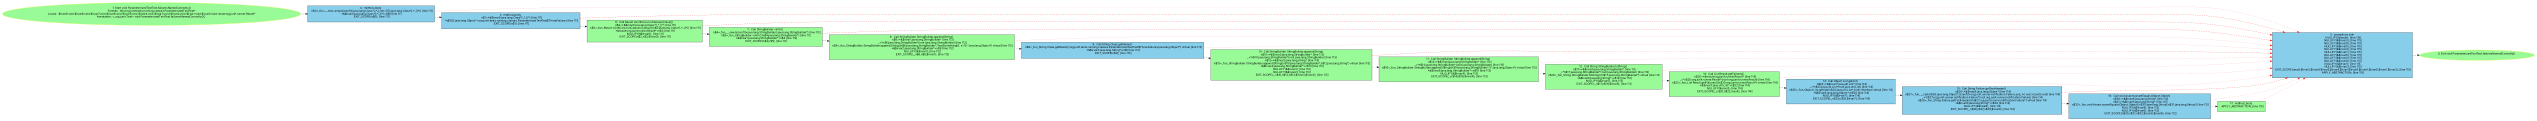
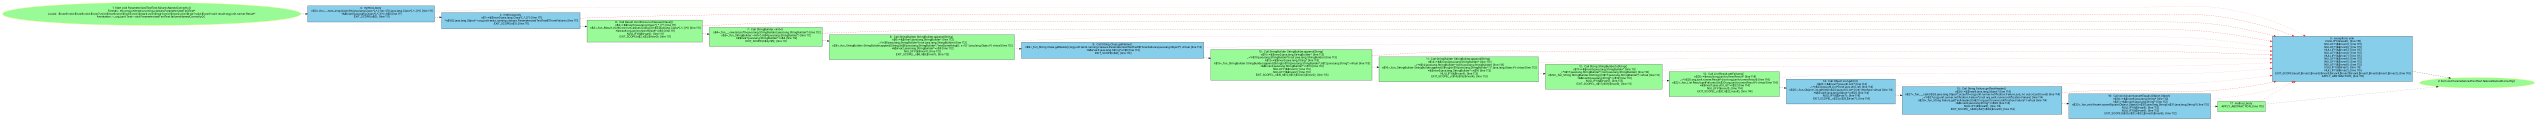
  digraph {
    rankdir=LR
    fontname=Inter
    node [style=filled fillcolor=palegreen fontname=Inter shape=box]
    edge [style=dashed fontname=Inter]
    n1 [color=yellow label="1: Start void ParameterizedTestTest.failuresNamedCorrectly()\nFormals:  this:org.junit.tests.running.classes.ParameterizedTestTest*\nLocals:  $irvar9:void $irvar8:void $irvar7:void $irvar6:void $irvar5:void $irvar4:void $irvar3:void $irvar2:void $irvar1:void $irvar0:void result:org.junit.runner.Result*\nAnnotation: <_org.junit.Test> void ParameterizedTestTest.failuresNamedCorrectly()() \n  " shape=""]
    n2 [label="4:  method_body \n   n$0=_fun___new_array(sizeof(t=java.lang.Class*[_*_];len=[1]):java.lang.Class*[_*_](*)) [line 111]\n  *&$irvar0:java.lang.Class*[_*_](*)=n$0 [line 111]\n  EXIT_SCOPE(n$0); [line 111]\n " fillcolor=skyblue]
    n3 [label="3:  exceptions sink \n   NULLIFY(&result); [line 115]\n  NULLIFY(&$irvar3); [line 115]\n  NULLIFY(&$irvar9); [line 115]\n  NULLIFY(&$irvar5); [line 115]\n  NULLIFY(&$irvar4); [line 115]\n  NULLIFY(&$irvar7); [line 115]\n  NULLIFY(&$irvar6); [line 115]\n  NULLIFY(&$irvar0); [line 115]\n  NULLIFY(&$irvar8); [line 115]\n  NULLIFY(&$irvar1); [line 115]\n  NULLIFY(&$irvar2); [line 115]\n  EXIT_SCOPE(result,$irvar3,$irvar9,$irvar5,$irvar4,$irvar7,$irvar6,$irvar0,$irvar8,$irvar1,$irvar2); [line 115]\n  APPLY_ABSTRACTION; [line 115]\n " fillcolor=skyblue]
    n4 [label="5:  method_body \n   n$1=*&$irvar0:java.lang.Class*[_*_](*) [line 111]\n  *n$1[0]:java.lang.Object*=org.junit.tests.running.classes.ParameterizedTestTest$ThreeFailures [line 111]\n  EXIT_SCOPE(n$1); [line 111]\n " fillcolor=skyblue]
    n5 [color=yellow label="2: Exit void ParameterizedTestTest.failuresNamedCorrectly() \n  " shape=""]
    n6 [label="6:  Call Result JUnitCore.runClasses(Class[]) \n   n$2=*&$irvar0:java.lang.Class*[_*_](*) [line 111]\n  n$3=_fun_Result JUnitCore.runClasses(Class[])(n$2:java.lang.Class*[_*_](*)) [line 111]\n  *&result:org.junit.runner.Result*=n$3 [line 111]\n  NULLIFY(&$irvar0); [line 111]\n  EXIT_SCOPE(n$2,n$3,$irvar0); [line 111]\n "]
    n7 [label="7:  Call StringBuilder.<init>() \n   n$4=_fun___new(sizeof(t=java.lang.StringBuilder):java.lang.StringBuilder*) [line 112]\n  n$5=_fun_StringBuilder.<init>()(n$4:java.lang.StringBuilder*) [line 112]\n  *&$irvar1:java.lang.StringBuilder*=n$4 [line 112]\n  EXIT_SCOPE(n$4,n$5); [line 112]\n "]
    n8 [label="8:  Call StringBuilder StringBuilder.append(String) \n   n$6=*&$irvar1:java.lang.StringBuilder* [line 112]\n  _=*n$6:java.lang.StringBuilder*(root java.lang.StringBuilder) [line 112]\n  n$8=_fun_StringBuilder StringBuilder.append(String)(n$6:java.lang.StringBuilder*,\"testSomething[0: x=1](\":java.lang.Object*) virtual [line 112]\n  *&$irvar2:java.lang.StringBuilder*=n$8 [line 112]\n  NULLIFY(&$irvar1); [line 112]\n  EXIT_SCOPE(_,n$6,n$8,$irvar1); [line 112]\n "]
    n9 [label="9:  Call String Class.getName() \n   n$9=_fun_String Class.getName()(org.junit.tests.running.classes.ParameterizedTestTest$ThreeFailures:java.lang.Object*) virtual [line 113]\n  *&$irvar3:java.lang.String*=n$9 [line 113]\n  EXIT_SCOPE(n$9); [line 113]\n " fillcolor=skyblue]
    n10 [label="10:  Call StringBuilder StringBuilder.append(String) \n   n$10=*&$irvar2:java.lang.StringBuilder* [line 113]\n  _=*n$10:java.lang.StringBuilder*(root java.lang.StringBuilder) [line 113]\n  n$12=*&$irvar3:java.lang.String* [line 113]\n  n$13=_fun_StringBuilder StringBuilder.append(String)(n$10:java.lang.StringBuilder*,n$12:java.lang.String*) virtual [line 113]\n  *&$irvar4:java.lang.StringBuilder*=n$13 [line 113]\n  NULLIFY(&$irvar3); [line 113]\n  NULLIFY(&$irvar2); [line 113]\n  EXIT_SCOPE(_,n$10,n$12,n$13,$irvar3,$irvar2); [line 113]\n "]
    n11 [label="11:  Call StringBuilder StringBuilder.append(String) \n   n$14=*&$irvar4:java.lang.StringBuilder* [line 113]\n  _=*n$14:java.lang.StringBuilder*(root java.lang.StringBuilder) [line 113]\n  n$16=_fun_StringBuilder StringBuilder.append(String)(n$14:java.lang.StringBuilder*,\")\":java.lang.Object*) virtual [line 113]\n  *&$irvar5:java.lang.StringBuilder*=n$16 [line 113]\n  NULLIFY(&$irvar4); [line 113]\n  EXIT_SCOPE(_,n$14,n$16,$irvar4); [line 113]\n "]
    n12 [label="12:  Call String StringBuilder.toString() \n   n$17=*&$irvar5:java.lang.StringBuilder* [line 113]\n  _=*n$17:java.lang.StringBuilder*(root java.lang.StringBuilder) [line 113]\n  n$19=_fun_String StringBuilder.toString()(n$17:java.lang.StringBuilder*) virtual [line 113]\n  *&$irvar6:java.lang.String*=n$19 [line 113]\n  NULLIFY(&$irvar5); [line 113]\n  EXIT_SCOPE(_,n$17,n$19,$irvar5); [line 113]\n "]
    n13 [label="13:  Call List Result.getFailures() \n   n$20=*&result:org.junit.runner.Result* [line 114]\n  _=*n$20:org.junit.runner.Result*(root org.junit.runner.Result) [line 114]\n  n$22=_fun_List Result.getFailures()(n$20:org.junit.runner.Result*) virtual [line 114]\n  *&$irvar7:java.util.List*=n$22 [line 114]\n  NULLIFY(&result); [line 114]\n  EXIT_SCOPE(_,n$20,n$22,result); [line 114]\n "]
    n14 [label="14:  Call Object List.get(int) \n   n$23=*&$irvar7:java.util.List* [line 114]\n  _=*n$23:java.util.List*(root java.util.List) [line 114]\n  n$25=_fun_Object List.get(int)(n$23:java.util.List*,0:int) interface virtual [line 114]\n  *&$irvar8:java.lang.Object*=n$25 [line 114]\n  NULLIFY(&$irvar7); [line 114]\n  EXIT_SCOPE(_,n$23,n$25,$irvar7); [line 114]\n " fillcolor=skyblue]
    n15 [label="15:  Call String Failure.getTestHeader() \n   n$26=*&$irvar8:java.lang.Object* [line 114]\n  n$27=_fun___cast(n$26:java.lang.Object*,sizeof(t=org.junit.runner.notification.Failure;sub_t=( sub )(cast)):void) [line 114]\n  _=*n$27:org.junit.runner.notification.Failure*(root org.junit.runner.notification.Failure) [line 114]\n  n$29=_fun_String Failure.getTestHeader()(n$27:org.junit.runner.notification.Failure*) virtual [line 114]\n  *&$irvar9:java.lang.String*=n$29 [line 114]\n  NULLIFY(&$irvar8); [line 114]\n  EXIT_SCOPE(_,n$26,n$27,n$29,$irvar8); [line 114]\n " fillcolor=skyblue]
    n16 [label="16:  Call void Assert.assertEquals(Object,Object) \n   n$30=*&$irvar6:java.lang.String* [line 112]\n  n$31=*&$irvar9:java.lang.String* [line 112]\n  n$32=_fun_void Assert.assertEquals(Object,Object)(n$30:java.lang.String*,n$31:java.lang.String*) [line 112]\n  NULLIFY(&$irvar9); [line 112]\n  NULLIFY(&$irvar6); [line 112]\n  EXIT_SCOPE(n$30,n$31,n$32,$irvar9,$irvar6); [line 112]\n " fillcolor=skyblue]
    n17 [label="17:  method_body \n   APPLY_ABSTRACTION; [line 115]\n "]
    n1 -> n2
    n2 -> n3 [color=red style=dotted]
    n2 -> n4
    n3 -> n5
    n4 -> n3 [color=red]
    n4 -> n6
    n6 -> n3 [color=red]
    n6 -> n7
    n7 -> n3 [color=red]
    n7 -> n8
    n8 -> n3 [color=red style=dotted]
    n8 -> n9 [style=dotted]
    n9 -> n3 [color=red style=dotted]
    n9 -> n10
    n10 -> n3 [color=red]
    n10 -> n11 [style=dotted]
    n11 -> n3 [color=red style=dotted]
    n11 -> n12 [style=dotted]
    n12 -> n3 [color=red style=dotted]
    n12 -> n13 [style=dotted]
    n13 -> n3 [color=red style=dotted]
    n13 -> n14
    n14 -> n3 [color=red style=dotted]
    n14 -> n15
    n15 -> n3 [color=red]
    n15 -> n16
    n16 -> n3 [color=red style=dotted]
    n16 -> n17 [style=dotted]
    n17 -> n3 [color=red style=dotted]
+   n17 -> n5 [style=dotted]
  }
